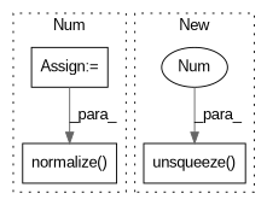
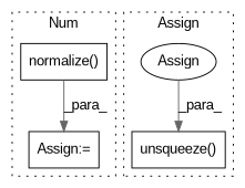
  digraph {
    fontname="Liberation Sans"
    node [a=75 fontname="Liberation Sans" shape=box]
    edge [color=gray40 fontname="Liberation Sans"]
    n1 [l="17,1" label="normalize()" s="1474,1506"]
    n2 [a=68 l=3 label="Assign:=" s=1471]
    n3 [l="22,1" label="unsqueeze()" s="1623,1646"]
-   n4 [a=76 l=1 label=Num s=1645 shape=ellipse]
+   n4 [a=76 l=1 label=Assign s=1645 shape=ellipse]
    subgraph cluster_1 {
      label=Num
      style=dotted
      n1
      n2
    }
    subgraph cluster_2 {
-     label=New
+     label=Assign
      style=dotted
      n3
      n4
    }
-   n2 -> n1 [label=_para_]
+   n1 -> n2 [label=_para_]
    n4 -> n3 [label=_para_]
  }
